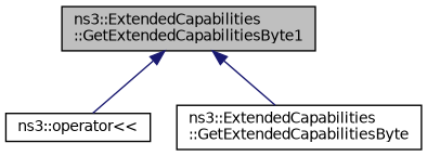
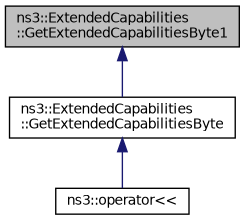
  digraph {
    rankdir=TB
    node [color=black fillcolor=white fontname=Helvetica fontsize=10 shape=record style=filled]
    edge [color=midnightblue dir=back fontname=Helvetica fontsize=10 labelfontname=Helvetica labelfontsize=10 style=solid]
    n1 [fillcolor=grey75 fontcolor=black height=0.2 label="ns3::ExtendedCapabilities\l::GetExtendedCapabilitiesByte1" width=0.4]
    n2 [height=0.2 label="ns3::operator\<\<" width=0.4]
    n3 [height=0.2 label="ns3::ExtendedCapabilities\l::GetExtendedCapabilitiesByte" width=0.4]
-   n1 -> n2
+   n3 -> n2
    n1 -> n3
  }
